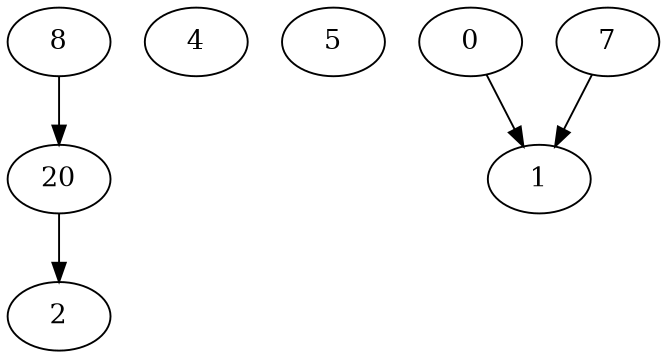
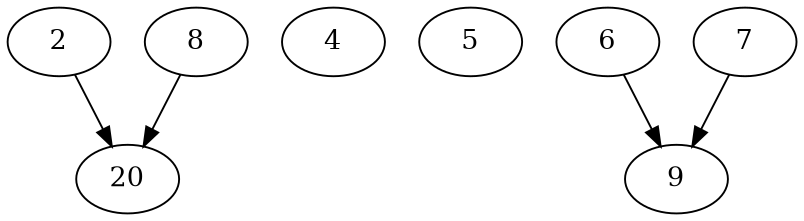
  digraph {
    fontname="DejaVu Serif"
    node [alpha=0.12 fontname="DejaVu Serif"]
    edge [fontname="DejaVu Serif"]
    n1 [expect_size=27250688 label=20]
    2 [alpha=0.18 expect_size=29937664]
    4 [expect_size=20967424]
    5 [alpha=0.01 expect_size=6688768]
-   6 [alpha=0.18 expect_size=21101568 label=0]
-   9 [alpha=0.17 expect_size=37775360 label=1]
+   6 [alpha=0.18 expect_size=21101568]
+   9 [alpha=0.17 expect_size=37775360]
    7 [alpha=0.08 expect_size=36037632]
    8 [alpha=0.03 expect_size=10061824]
-   n1 -> 2
+   2 -> n1
    6 -> 9
    7 -> 9
    8 -> n1
  }
